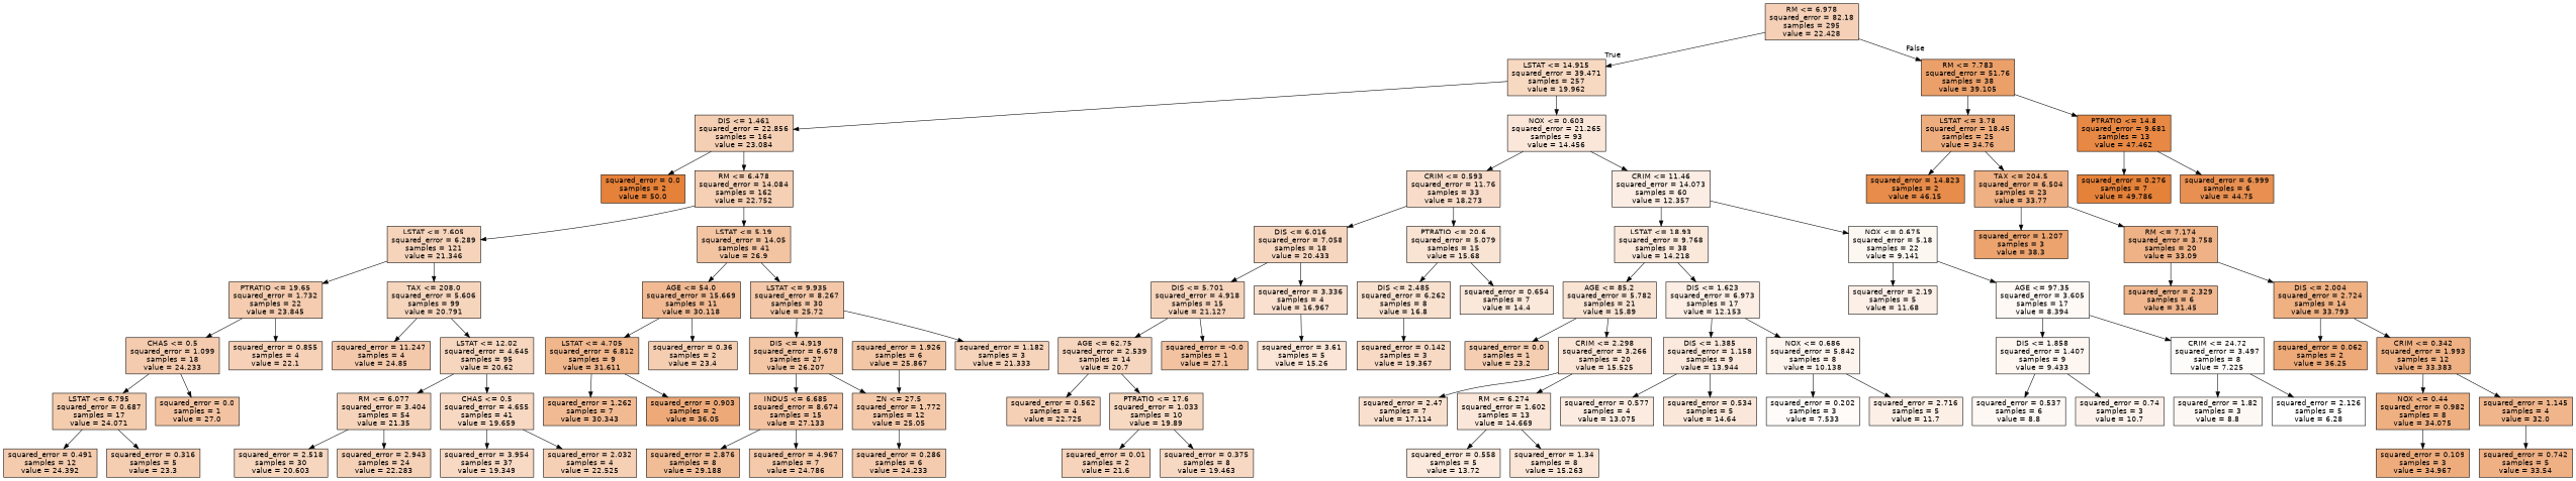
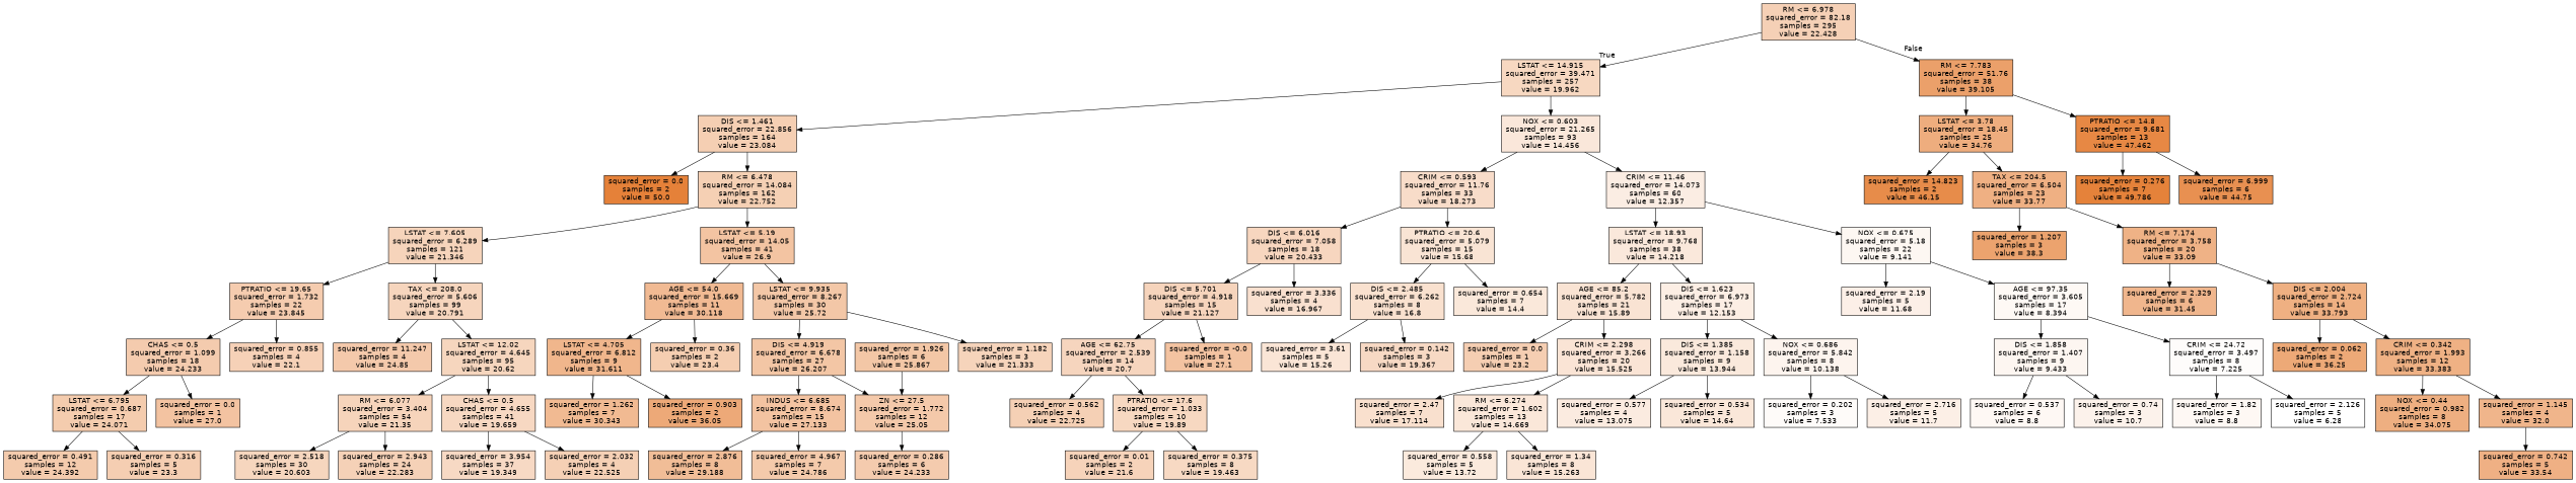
  digraph {
    node [color=black fillcolor="#f6d4bb" fontname=helvetica shape=box style=filled]
    edge [fontname=helvetica]
    n1 [fillcolor="#f5d0b6" label="RM <= 6.978\nsquared_error = 82.18\nsamples = 295\nvalue = 22.428"]
    n2 [fillcolor="#f7d8c1" label="LSTAT <= 14.915\nsquared_error = 39.471\nsamples = 257\nvalue = 19.962"]
    n3 [fillcolor="#eba06a" label="RM <= 7.783\nsquared_error = 51.76\nsamples = 38\nvalue = 39.105"]
    n4 [fillcolor="#f5cfb3" label="DIS <= 1.461\nsquared_error = 22.856\nsamples = 164\nvalue = 23.084"]
    n5 [fillcolor="#fae7da" label="NOX <= 0.603\nsquared_error = 21.265\nsamples = 93\nvalue = 14.456"]
    n6 [fillcolor="#eead7e" label="LSTAT <= 3.78\nsquared_error = 18.45\nsamples = 25\nvalue = 34.76"]
    n7 [fillcolor="#e78844" label="PTRATIO <= 14.8\nsquared_error = 9.681\nsamples = 13\nvalue = 47.462"]
    n8 [fillcolor="#e58139" label="squared_error = 0.0\nsamples = 2\nvalue = 50.0"]
    n9 [fillcolor="#f5d0b4" label="RM <= 6.478\nsquared_error = 14.084\nsamples = 162\nvalue = 22.752"]
    n10 [fillcolor="#f8dcc9" label="CRIM <= 0.593\nsquared_error = 11.76\nsamples = 33\nvalue = 18.273"]
    n11 [fillcolor="#fbede3" label="CRIM <= 11.46\nsquared_error = 14.073\nsamples = 60\nvalue = 12.357"]
    n12 [label="LSTAT <= 7.605\nsquared_error = 6.289\nsamples = 121\nvalue = 21.346"]
    n13 [fillcolor="#f3c4a2" label="LSTAT <= 5.19\nsquared_error = 14.05\nsamples = 41\nvalue = 26.9"]
    n14 [fillcolor="#f5ccaf" label="PTRATIO <= 19.65\nsquared_error = 1.732\nsamples = 22\nvalue = 23.845"]
    n15 [fillcolor="#f6d5bd" label="TAX <= 208.0\nsquared_error = 5.606\nsamples = 99\nvalue = 20.791"]
    n16 [fillcolor="#f1ba93" label="AGE <= 54.0\nsquared_error = 15.669\nsamples = 11\nvalue = 30.118"]
    n17 [fillcolor="#f3c7a7" label="LSTAT <= 9.935\nsquared_error = 8.267\nsamples = 30\nvalue = 25.72"]
    n18 [fillcolor="#f4cbae" label="CHAS <= 0.5\nsquared_error = 1.099\nsamples = 18\nvalue = 24.233"]
    n19 [fillcolor="#f6d1b7" label="squared_error = 0.855\nsamples = 4\nvalue = 22.1"]
    n20 [fillcolor="#f4c9ab" label="squared_error = 11.247\nsamples = 4\nvalue = 24.85"]
    n21 [fillcolor="#f6d6be" label="LSTAT <= 12.02\nsquared_error = 4.645\nsamples = 95\nvalue = 20.62"]
    n22 [fillcolor="#f4ccae" label="LSTAT <= 6.795\nsquared_error = 0.687\nsamples = 17\nvalue = 24.071"]
    n23 [fillcolor="#f3c3a1" label="squared_error = 0.0\nsamples = 1\nvalue = 27.0"]
    n24 [fillcolor="#f4cbad" label="squared_error = 0.491\nsamples = 12\nvalue = 24.392"]
    n25 [fillcolor="#f5ceb2" label="squared_error = 0.316\nsamples = 5\nvalue = 23.3"]
    n26 [label="RM <= 6.077\nsquared_error = 3.404\nsamples = 54\nvalue = 21.35"]
    n27 [fillcolor="#f7d8c2" label="CHAS <= 0.5\nsquared_error = 4.655\nsamples = 41\nvalue = 19.659"]
    n28 [fillcolor="#f6d6be" label="squared_error = 2.518\nsamples = 30\nvalue = 20.603"]
    n29 [fillcolor="#f5d1b7" label="squared_error = 2.943\nsamples = 24\nvalue = 22.283"]
    n30 [fillcolor="#f7d9c4" label="squared_error = 3.954\nsamples = 37\nvalue = 19.349"]
    n31 [fillcolor="#f5d0b5" label="squared_error = 2.032\nsamples = 4\nvalue = 22.525"]
    n32 [fillcolor="#f0b68c" label="LSTAT <= 4.705\nsquared_error = 6.812\nsamples = 9\nvalue = 31.611"]
    n33 [fillcolor="#f5ceb1" label="squared_error = 0.36\nsamples = 2\nvalue = 23.4"]
    n34 [fillcolor="#f3c6a5" label="DIS <= 4.919\nsquared_error = 6.678\nsamples = 27\nvalue = 26.207"]
    n35 [label="squared_error = 1.182\nsamples = 3\nvalue = 21.333"]
    n36 [fillcolor="#f1ba92" label="squared_error = 1.262\nsamples = 7\nvalue = 30.343"]
    n37 [fillcolor="#eda978" label="squared_error = 0.903\nsamples = 2\nvalue = 36.05"]
    n38 [fillcolor="#f3c3a1" label="INDUS <= 6.685\nsquared_error = 8.674\nsamples = 15\nvalue = 27.133"]
    n39 [fillcolor="#f4c9aa" label="ZN <= 27.5\nsquared_error = 1.772\nsamples = 12\nvalue = 25.05"]
    n40 [fillcolor="#f1bd97" label="squared_error = 2.876\nsamples = 8\nvalue = 29.188"]
    n41 [fillcolor="#f4caab" label="squared_error = 4.967\nsamples = 7\nvalue = 24.786"]
    n42 [fillcolor="#f4cbae" label="squared_error = 0.286\nsamples = 6\nvalue = 24.233"]
    n43 [fillcolor="#f3c7a6" label="squared_error = 1.926\nsamples = 6\nvalue = 25.867"]
    n44 [fillcolor="#f7d6bf" label="DIS <= 6.016\nsquared_error = 7.058\nsamples = 18\nvalue = 20.433"]
    n45 [fillcolor="#f9e4d4" label="PTRATIO <= 20.6\nsquared_error = 5.079\nsamples = 15\nvalue = 15.68"]
    n46 [fillcolor="#fae8db" label="LSTAT <= 18.93\nsquared_error = 9.768\nsamples = 38\nvalue = 14.218"]
    n47 [fillcolor="#fdf7f2" label="NOX <= 0.675\nsquared_error = 5.18\nsamples = 22\nvalue = 9.141"]
    n48 [fillcolor="#f6d4bc" label="DIS <= 5.701\nsquared_error = 4.918\nsamples = 15\nvalue = 21.127"]
    n49 [fillcolor="#f9e0cf" label="squared_error = 3.336\nsamples = 4\nvalue = 16.967"]
    n50 [fillcolor="#f9e1cf" label="DIS <= 2.485\nsquared_error = 6.262\nsamples = 8\nvalue = 16.8"]
    n51 [fillcolor="#fae8da" label="squared_error = 0.654\nsamples = 7\nvalue = 14.4"]
    n52 [fillcolor="#f6d5be" label="AGE <= 62.75\nsquared_error = 2.539\nsamples = 14\nvalue = 20.7"]
    n53 [fillcolor="#f3c3a1" label="squared_error = -0.0\nsamples = 1\nvalue = 27.1"]
    n54 [fillcolor="#f5d0b5" label="squared_error = 0.562\nsamples = 4\nvalue = 22.725"]
    n55 [fillcolor="#f7d8c1" label="PTRATIO <= 17.6\nsquared_error = 1.033\nsamples = 10\nvalue = 19.89"]
    n56 [fillcolor="#f6d3ba" label="squared_error = 0.01\nsamples = 2\nvalue = 21.6"]
    n57 [fillcolor="#f7d9c3" label="squared_error = 0.375\nsamples = 8\nvalue = 19.463"]
    n58 [fillcolor="#fae5d6" label="squared_error = 3.61\nsamples = 5\nvalue = 15.26"]
    n59 [fillcolor="#f7d9c4" label="squared_error = 0.142\nsamples = 3\nvalue = 19.367"]
    n60 [fillcolor="#f9e3d3" label="AGE <= 85.2\nsquared_error = 5.782\nsamples = 21\nvalue = 15.89"]
    n61 [fillcolor="#fceee4" label="DIS <= 1.623\nsquared_error = 6.973\nsamples = 17\nvalue = 12.153"]
    n62 [fillcolor="#fcefe7" label="squared_error = 2.19\nsamples = 5\nvalue = 11.68"]
    n63 [fillcolor="#fef9f5" label="AGE <= 97.35\nsquared_error = 3.605\nsamples = 17\nvalue = 8.394"]
    n64 [fillcolor="#f5ceb2" label="squared_error = 0.0\nsamples = 1\nvalue = 23.2"]
    n65 [fillcolor="#fae4d5" label="CRIM <= 2.298\nsquared_error = 3.266\nsamples = 20\nvalue = 15.525"]
    n66 [fillcolor="#fae9dc" label="DIS <= 1.385\nsquared_error = 1.158\nsamples = 9\nvalue = 13.944"]
    n67 [fillcolor="#fdf4ee" label="NOX <= 0.686\nsquared_error = 5.842\nsamples = 8\nvalue = 10.138"]
    n68 [fillcolor="#f9e0ce" label="squared_error = 2.47\nsamples = 7\nvalue = 17.114"]
    n69 [fillcolor="#fae7d9" label="RM <= 6.274\nsquared_error = 1.602\nsamples = 13\nvalue = 14.669"]
    n70 [fillcolor="#fbeadd" label="squared_error = 0.558\nsamples = 5\nvalue = 13.72"]
    n71 [fillcolor="#fae5d6" label="squared_error = 1.34\nsamples = 8\nvalue = 15.263"]
    n72 [fillcolor="#fbebe0" label="squared_error = 0.577\nsamples = 4\nvalue = 13.075"]
    n73 [fillcolor="#fae7d9" label="squared_error = 0.534\nsamples = 5\nvalue = 14.64"]
    n74 [fillcolor="#fefbf9" label="squared_error = 0.202\nsamples = 3\nvalue = 7.533"]
    n75 [fillcolor="#fcefe6" label="squared_error = 2.716\nsamples = 5\nvalue = 11.7"]
    n76 [fillcolor="#fdf6f1" label="DIS <= 1.858\nsquared_error = 1.407\nsamples = 9\nvalue = 9.433"]
    n77 [fillcolor="#fefcfb" label="CRIM <= 24.72\nsquared_error = 3.497\nsamples = 8\nvalue = 7.225"]
    n78 [fillcolor="#fef8f4" label="squared_error = 0.537\nsamples = 6\nvalue = 8.8"]
    n79 [fillcolor="#fcf2eb" label="squared_error = 0.74\nsamples = 3\nvalue = 10.7"]
    n80 [fillcolor="#fef8f4" label="squared_error = 1.82\nsamples = 3\nvalue = 8.8"]
    n81 [fillcolor="#ffffff" label="squared_error = 2.126\nsamples = 5\nvalue = 6.28"]
    n82 [fillcolor="#e78c4a" label="squared_error = 14.823\nsamples = 2\nvalue = 46.15"]
    n83 [fillcolor="#efb083" label="TAX <= 204.5\nsquared_error = 6.504\nsamples = 23\nvalue = 33.77"]
    n84 [fillcolor="#e5823a" label="squared_error = 0.276\nsamples = 7\nvalue = 49.786"]
    n85 [fillcolor="#e89051" label="squared_error = 6.999\nsamples = 6\nvalue = 44.75"]
    n86 [fillcolor="#eca36e" label="squared_error = 1.207\nsamples = 3\nvalue = 38.3"]
    n87 [fillcolor="#efb286" label="RM <= 7.174\nsquared_error = 3.758\nsamples = 20\nvalue = 33.09"]
    n88 [fillcolor="#f0b68d" label="squared_error = 2.329\nsamples = 6\nvalue = 31.45"]
    n89 [fillcolor="#efb082" label="DIS <= 2.004\nsquared_error = 2.724\nsamples = 14\nvalue = 33.793"]
    n90 [fillcolor="#eda977" label="squared_error = 0.062\nsamples = 2\nvalue = 36.25"]
    n91 [fillcolor="#efb184" label="CRIM <= 0.342\nsquared_error = 1.993\nsamples = 12\nvalue = 33.383"]
    n92 [fillcolor="#eeaf81" label="NOX <= 0.44\nsquared_error = 0.982\nsamples = 8\nvalue = 34.075"]
    n93 [fillcolor="#f0b58b" label="squared_error = 1.145\nsamples = 4\nvalue = 32.0"]
-   n94 [fillcolor="#eeac7d" label="squared_error = 0.109\nsamples = 3\nvalue = 34.967"]
    n95 [fillcolor="#efb084" label="squared_error = 0.742\nsamples = 5\nvalue = 33.54"]
    n1 -> n2 [headlabel=True labelangle=45 labeldistance=2.5]
    n1 -> n3 [headlabel=False labelangle=-45 labeldistance=2.5]
    n2 -> n4
    n2 -> n5
    n3 -> n6
    n3 -> n7
    n4 -> n8
    n4 -> n9
    n5 -> n10
    n5 -> n11
    n6 -> n82
    n6 -> n83
    n7 -> n84
    n7 -> n85
    n9 -> n12
    n9 -> n13
    n10 -> n44
    n10 -> n45
    n11 -> n46
    n11 -> n47
    n12 -> n14
    n12 -> n15
    n13 -> n16
    n13 -> n17
    n14 -> n18
    n14 -> n19
    n15 -> n20
    n15 -> n21
    n16 -> n32
    n16 -> n33
    n17 -> n34
    n17 -> n35
    n18 -> n22
    n18 -> n23
    n21 -> n26
    n21 -> n27
    n22 -> n24
    n22 -> n25
    n26 -> n28
    n26 -> n29
    n27 -> n30
    n27 -> n31
    n32 -> n36
    n32 -> n37
    n34 -> n38
    n34 -> n39
    n38 -> n40
    n38 -> n41
    n39 -> n42
    n43 -> n39
    n44 -> n48
    n44 -> n49
    n45 -> n50
    n45 -> n51
    n46 -> n60
    n46 -> n61
    n47 -> n62
    n47 -> n63
    n48 -> n52
    n48 -> n53
-   n49 -> n58
+   n50 -> n58
    n50 -> n59
    n52 -> n54
    n52 -> n55
    n55 -> n56
    n55 -> n57
    n60 -> n64
    n60 -> n65
    n61 -> n66
    n61 -> n67
    n63 -> n76
    n63 -> n77
    n65 -> n68
    n65 -> n69
    n66 -> n72
    n66 -> n73
    n67 -> n74
    n67 -> n75
    n69 -> n70
    n69 -> n71
    n76 -> n78
    n76 -> n79
    n77 -> n80
    n77 -> n81
    n83 -> n86
    n83 -> n87
    n87 -> n88
    n87 -> n89
    n89 -> n90
    n89 -> n91
    n91 -> n92
    n91 -> n93
-   n92 -> n94
    n93 -> n95
  }
